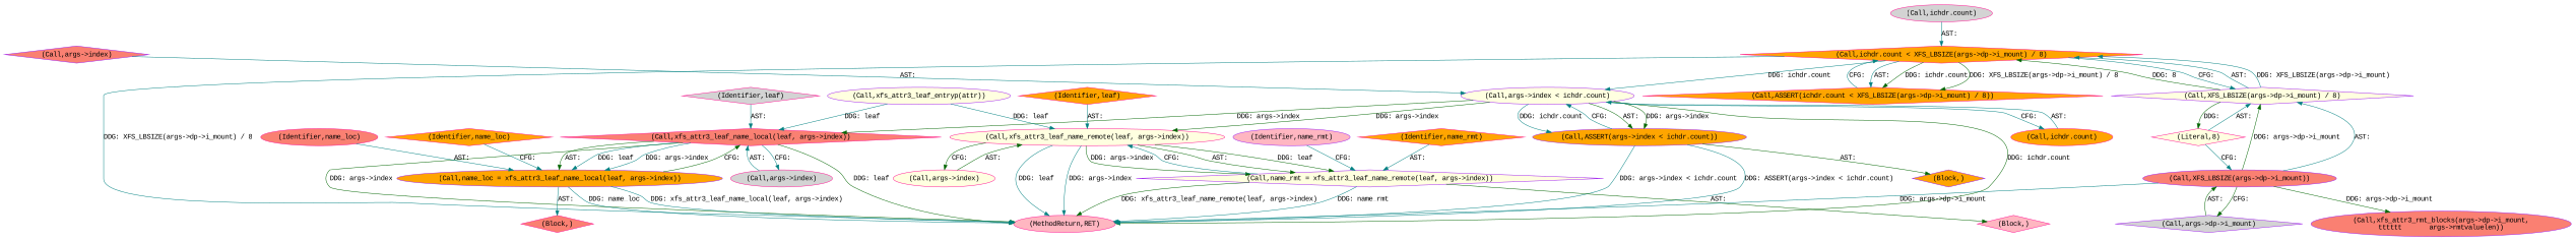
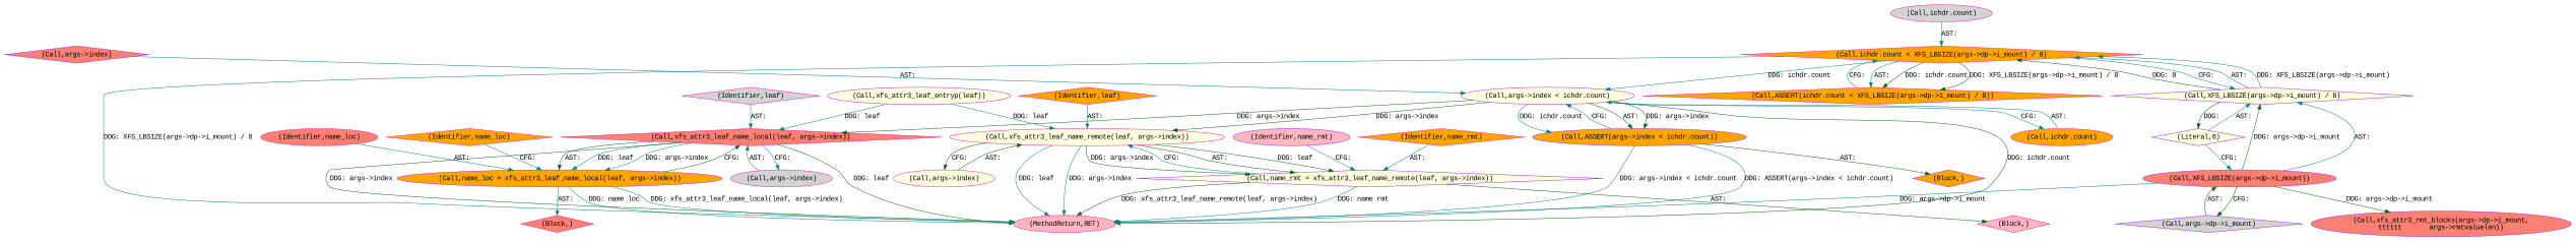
  digraph {
    fontname="Liberation Mono"
    node [color=deeppink fillcolor=orange fontname="Liberation Mono" shape=diamond style=filled]
    edge [color=teal fontname="Liberation Mono"]
    n1 [color=purple fillcolor=lightyellow label="(Call,args->index < ichdr.count)" shape=ellipse]
    n2 [color=purple label="(Call,ASSERT(args->index < ichdr.count))" shape=ellipse]
    n3 [fillcolor=salmon label="(Call,xfs_attr3_leaf_name_local(leaf, args->index))"]
    n4 [fillcolor=lightyellow label="(Call,xfs_attr3_leaf_name_remote(leaf, args->index))" shape=ellipse]
    n5 [fillcolor=lightpink label="(MethodReturn,RET)" shape=ellipse]
    n6 [label="(Call,ichdr.count)" shape=ellipse]
    n7 [color=purple label="(Block,)"]
    n8 [color=purple label="(Call,name_loc = xfs_attr3_leaf_name_local(leaf, args->index))" shape=ellipse]
    n9 [fillcolor=lightgrey label="(Call,args->index)" shape=ellipse]
    n10 [color=purple fillcolor=lightyellow label="(Call,name_rmt = xfs_attr3_leaf_name_remote(leaf, args->index))"]
    n11 [fillcolor=lightyellow label="(Call,args->index)" shape=ellipse]
    n12 [label="(Call,ichdr.count < XFS_LBSIZE(args->dp->i_mount) / 8)"]
    n13 [color=purple fillcolor=lightyellow label="(Call,XFS_LBSIZE(args->dp->i_mount) / 8)"]
    n14 [label="(Call,ASSERT(ichdr.count < XFS_LBSIZE(args->dp->i_mount) / 8))"]
-   n15 [fillcolor=lightyellow label="(Literal,8)"]
+   n15 [color=purple fillcolor=lightyellow label="(Literal,8)"]
    n16 [color=purple fillcolor=salmon label="(Call,XFS_LBSIZE(args->dp->i_mount))" shape=ellipse]
    n17 [color=purple fillcolor=salmon label="(Call,xfs_attr3_rmt_blocks(args->dp->i_mount,\n\t\t\t\t\t\t       args->rmtvaluelen))" shape=ellipse]
    n18 [color=purple fillcolor=lightgrey label="(Call,args->dp->i_mount)"]
    n19 [fillcolor=salmon label="(Block,)"]
    n20 [fillcolor=lightpink label="(Block,)"]
    n21 [color=purple fillcolor=lightpink label="(Identifier,name_rmt)" shape=ellipse]
    n22 [fillcolor=salmon label="(Identifier,name_loc)" shape=ellipse]
    n23 [label="(Identifier,leaf)"]
-   n24 [color=purple fillcolor=lightyellow label="(Call,xfs_attr3_leaf_entryp(attr))" shape=ellipse]
+   n24 [color=purple fillcolor=lightyellow label="(Call,xfs_attr3_leaf_entryp(leaf))" shape=ellipse]
    n25 [label="(Identifier,name_loc)"]
    n26 [label="(Identifier,name_rmt)"]
    n27 [fillcolor=lightgrey label="(Identifier,leaf)"]
    n28 [color=purple fillcolor=salmon label="(Call,args->index)"]
    n29 [fillcolor=lightgrey label="(Call,ichdr.count)" shape=ellipse]
    n1 -> n2 [color=darkgreen label="AST: "]
    n1 -> n2 [color=darkgreen label="DDG: args->index"]
    n1 -> n2 [label="DDG: ichdr.count"]
    n1 -> n3 [color=darkgreen label="DDG: args->index"]
    n1 -> n4 [color=darkgreen label="DDG: args->index"]
    n1 -> n5 [color=darkgreen label="DDG: ichdr.count"]
    n1 -> n6 [label="CFG: "]
    n2 -> n1 [label="CFG: "]
    n2 -> n5 [label="DDG: ASSERT(args->index < ichdr.count)"]
    n2 -> n5 [label="DDG: args->index < ichdr.count"]
    n2 -> n7 [color=darkgreen label="AST: "]
    n3 -> n5 [color=darkgreen label="DDG: leaf"]
    n3 -> n5 [color=darkgreen label="DDG: args->index"]
    n3 -> n8 [color=darkgreen label="AST: "]
    n3 -> n8 [label="DDG: leaf"]
    n3 -> n8 [label="DDG: args->index"]
    n3 -> n9 [label="CFG: "]
    n4 -> n5 [label="DDG: leaf"]
    n4 -> n5 [label="DDG: args->index"]
    n4 -> n10 [color=darkgreen label="AST: "]
    n4 -> n10 [color=darkgreen label="DDG: leaf"]
    n4 -> n10 [color=darkgreen label="DDG: args->index"]
    n4 -> n11 [color=darkgreen label="CFG: "]
    n6 -> n1 [label="AST: "]
    n8 -> n3 [color=darkgreen label="CFG: "]
    n8 -> n5 [label="DDG: name_loc"]
    n8 -> n5 [label="DDG: xfs_attr3_leaf_name_local(leaf, args->index)"]
    n8 -> n19 [label="AST: "]
    n9 -> n3 [label="AST: "]
    n10 -> n4 [label="CFG: "]
    n10 -> n5 [label="DDG: name_rmt"]
    n10 -> n5 [color=darkgreen label="DDG: xfs_attr3_leaf_name_remote(leaf, args->index)"]
    n10 -> n20 [color=darkgreen label="AST: "]
    n11 -> n4 [color=darkgreen label="AST: "]
    n12 -> n1 [label="DDG: ichdr.count"]
    n12 -> n5 [label="DDG: XFS_LBSIZE(args->dp->i_mount) / 8"]
    n12 -> n13 [label="CFG: "]
    n12 -> n14 [label="AST: "]
    n12 -> n14 [color=darkgreen label="DDG: ichdr.count"]
    n12 -> n14 [color=darkgreen label="DDG: XFS_LBSIZE(args->dp->i_mount) / 8"]
    n13 -> n12 [label="AST: "]
    n13 -> n12 [label="DDG: XFS_LBSIZE(args->dp->i_mount)"]
    n13 -> n12 [color=darkgreen label="DDG: 8"]
    n13 -> n15 [color=darkgreen label="DDG: "]
    n14 -> n12 [label="CFG: "]
    n15 -> n13 [label="AST: "]
    n15 -> n16 [label="CFG: "]
    n16 -> n5 [label="DDG: args->dp->i_mount"]
    n16 -> n13 [label="AST: "]
    n16 -> n13 [color=darkgreen label="DDG: args->dp->i_mount"]
    n16 -> n17 [color=darkgreen label="DDG: args->dp->i_mount"]
    n16 -> n18 [color=darkgreen label="CFG: "]
    n18 -> n16 [color=darkgreen label="AST: "]
    n21 -> n10 [label="CFG: "]
    n22 -> n8 [label="AST: "]
    n23 -> n4 [label="AST: "]
    n24 -> n3 [label="DDG: leaf"]
    n24 -> n4 [label="DDG: leaf"]
    n25 -> n8 [label="CFG: "]
    n26 -> n10 [label="AST: "]
    n27 -> n3 [label="AST: "]
    n28 -> n1 [label="AST: "]
    n29 -> n12 [label="AST: "]
  }
